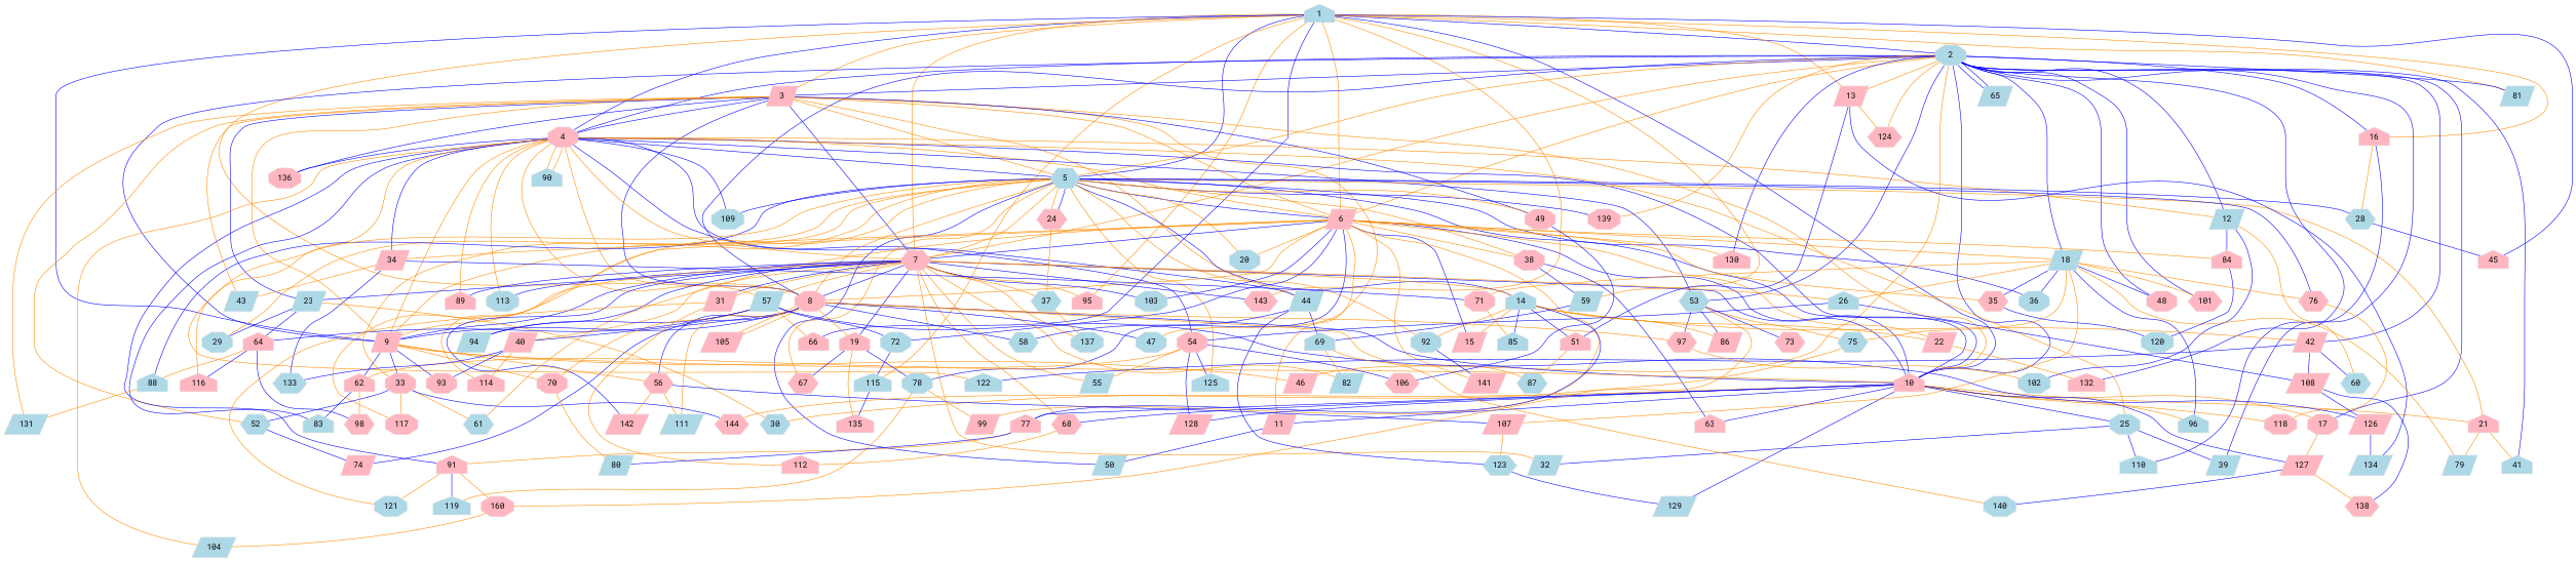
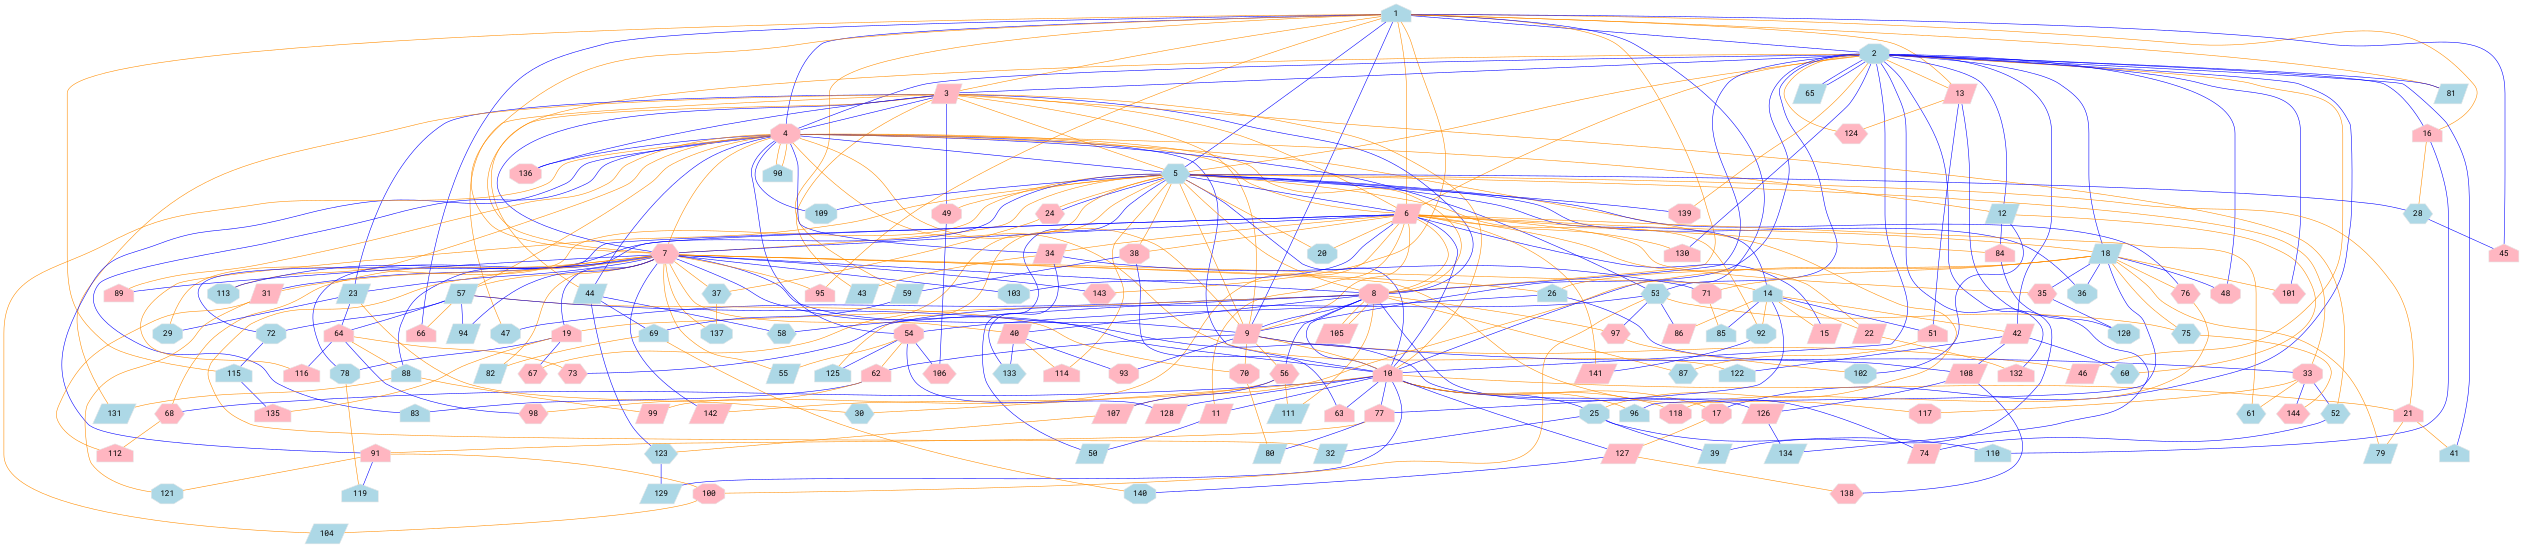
  graph {
    fontname="Roboto Mono"
    node [color=gray90 fillcolor=lightpink fontname="Roboto Mono" shape=parallelogram style=filled]
    edge [color=blue fontname="Roboto Mono"]
    1 [fillcolor=lightblue shape=house]
    2 [fillcolor=lightblue shape=octagon]
    3
    4 [shape=octagon]
    5 [fillcolor=lightblue shape=hexagon]
    6
    7 [shape=hexagon]
    8 [shape=octagon]
    9
    10 [shape=house]
    13
    16 [shape=house]
    45 [shape=house]
    59 [fillcolor=lightblue]
    66 [shape=house]
    81 [fillcolor=lightblue]
    95 [shape=house]
    115 [fillcolor=lightblue shape=house]
    143 [shape=hexagon]
    12 [fillcolor=lightblue]
    17 [shape=octagon]
    18 [fillcolor=lightblue]
    39 [fillcolor=lightblue]
    41 [fillcolor=lightblue shape=house]
    42
    46
    48 [shape=octagon]
    53 [fillcolor=lightblue shape=hexagon]
    65 [fillcolor=lightblue]
    101 [shape=hexagon]
    124 [shape=hexagon]
    130 [shape=house]
    132 [shape=house]
    139 [shape=octagon]
    23 [fillcolor=lightblue]
    43 [fillcolor=lightblue]
    44 [fillcolor=lightblue]
    47 [fillcolor=lightblue shape=octagon]
    49 [shape=octagon]
    52 [fillcolor=lightblue shape=hexagon]
    131 [fillcolor=lightblue]
    136 [shape=octagon]
    25 [fillcolor=lightblue shape=octagon]
    34
    54 [shape=octagon]
    57 [fillcolor=lightblue]
    83 [fillcolor=lightblue shape=house]
    89 [shape=house]
    90 [fillcolor=lightblue shape=house]
    91 [shape=house]
    104 [fillcolor=lightblue]
    109 [fillcolor=lightblue shape=octagon]
    113 [fillcolor=lightblue shape=octagon]
    122 [fillcolor=lightblue shape=house]
    14 [fillcolor=lightblue shape=house]
    20 [fillcolor=lightblue shape=octagon]
    21 [shape=house]
    24 [shape=hexagon]
    28 [fillcolor=lightblue shape=hexagon]
    29 [fillcolor=lightblue shape=octagon]
    33 [shape=octagon]
    36 [fillcolor=lightblue shape=octagon]
    38 [shape=octagon]
    50 [fillcolor=lightblue]
    67 [shape=hexagon]
    76 [shape=hexagon]
    88 [fillcolor=lightblue shape=house]
    92 [fillcolor=lightblue shape=octagon]
    114 [shape=house]
    116 [shape=house]
    125 [fillcolor=lightblue shape=house]
    11
    15
    22
    35 [shape=hexagon]
    61 [fillcolor=lightblue shape=hexagon]
    72 [fillcolor=lightblue shape=octagon]
    78 [fillcolor=lightblue shape=octagon]
    84 [shape=house]
    99
    103 [fillcolor=lightblue shape=octagon]
    141
    19 [shape=house]
    26 [fillcolor=lightblue shape=house]
    31
    32 [fillcolor=lightblue]
    37 [fillcolor=lightblue shape=hexagon]
    40
    55 [fillcolor=lightblue]
    68 [shape=hexagon]
    82 [fillcolor=lightblue]
    94 [fillcolor=lightblue]
    117 [shape=octagon]
    137 [fillcolor=lightblue shape=octagon]
    142
    56 [shape=hexagon]
    58 [fillcolor=lightblue shape=hexagon]
    74
    87 [fillcolor=lightblue shape=hexagon]
    97 [shape=hexagon]
    105
    111 [fillcolor=lightblue]
    62 [shape=house]
    70 [shape=octagon]
    93 [shape=octagon]
    30 [fillcolor=lightblue shape=hexagon]
    63 [shape=house]
    77 [shape=house]
    96 [fillcolor=lightblue shape=house]
    118 [shape=octagon]
    127
    128
    129 [fillcolor=lightblue]
    51 [shape=house]
    134 [fillcolor=lightblue]
    110 [fillcolor=lightblue shape=house]
    69 [fillcolor=lightblue shape=house]
    135 [shape=house]
    60 [fillcolor=lightblue shape=hexagon]
    102 [fillcolor=lightblue shape=octagon]
    71 [shape=octagon]
    75 [fillcolor=lightblue shape=hexagon]
    79 [fillcolor=lightblue]
    107
    108
    86
    73 [shape=hexagon]
-   100 [shape=octagon label=160]
+   100 [shape=octagon]
    64 [shape=house]
    123 [fillcolor=lightblue shape=hexagon]
    106 [shape=hexagon]
    133 [fillcolor=lightblue shape=hexagon]
    126
    121 [fillcolor=lightblue shape=octagon]
    119 [fillcolor=lightblue shape=house]
    85 [fillcolor=lightblue shape=house]
    144 [shape=hexagon]
    120 [fillcolor=lightblue shape=octagon]
    112 [shape=house]
    98 [shape=hexagon]
    80 [fillcolor=lightblue]
    140 [fillcolor=lightblue shape=octagon]
    138 [shape=hexagon]
    1 -- 2
    1 -- 3 [color=darkorange]
    1 -- 4
    1 -- 5
    1 -- 6 [color=darkorange]
    1 -- 7 [color=darkorange]
    1 -- 8 [color=darkorange]
    1 -- 9
    1 -- 10
    1 -- 13 [color=darkorange]
    1 -- 16 [color=darkorange]
    1 -- 45
    1 -- 59 [color=darkorange]
    1 -- 66
    1 -- 81 [color=darkorange]
    1 -- 95 [color=darkorange]
    1 -- 115 [color=darkorange]
    1 -- 143 [color=darkorange]
    2 -- 3
    2 -- 4
    2 -- 5 [color=darkorange]
    2 -- 6 [color=darkorange]
    2 -- 7 [color=darkorange]
    2 -- 8
    2 -- 9
    2 -- 10
    2 -- 13 [color=darkorange]
    2 -- 16
    2 -- 81
    2 -- 12
    2 -- 17
    2 -- 18
    2 -- 39
    2 -- 41
    2 -- 42
    2 -- 46 [color=darkorange]
    2 -- 48
    2 -- 53
    2 -- 65
    2 -- 65
    2 -- 101
    2 -- 124 [color=darkorange]
    2 -- 130
    2 -- 132
    2 -- 139 [color=darkorange]
    3 -- 4
    3 -- 5 [color=darkorange]
    3 -- 6 [color=darkorange]
    3 -- 7
    3 -- 8
    3 -- 9 [color=darkorange]
    3 -- 10 [color=darkorange]
    3 -- 23
    3 -- 43 [color=darkorange]
    3 -- 44 [color=darkorange]
    3 -- 47 [color=darkorange]
    3 -- 49
    3 -- 52 [color=darkorange]
    3 -- 131 [color=darkorange]
    3 -- 136
    4 -- 5
    4 -- 6 [color=darkorange]
    4 -- 7 [color=darkorange]
    4 -- 8 [color=darkorange]
    4 -- 9 [color=darkorange]
    4 -- 10
    4 -- 12 [color=darkorange]
    4 -- 53
    4 -- 44
    4 -- 136
    4 -- 25 [color=darkorange]
    4 -- 34
    4 -- 54
    4 -- 57 [color=darkorange]
    4 -- 83
    4 -- 89 [color=darkorange]
    4 -- 90 [color=darkorange]
    4 -- 90 [color=darkorange]
    4 -- 91
    4 -- 104 [color=darkorange]
    4 -- 109
    4 -- 113 [color=darkorange]
    4 -- 122 [color=darkorange]
    5 -- 6
    5 -- 7 [color=darkorange]
    5 -- 8 [color=darkorange]
    5 -- 9 [color=darkorange]
    5 -- 10
    5 -- 139
    5 -- 49 [color=darkorange]
    5 -- 109
    5 -- 14
    5 -- 20 [color=darkorange]
    5 -- 21 [color=darkorange]
    5 -- 24 [color=darkorange]
    5 -- 24
    5 -- 28
    5 -- 29 [color=darkorange]
    5 -- 33 [color=darkorange]
    5 -- 36
    5 -- 38 [color=darkorange]
    5 -- 50
    5 -- 67 [color=darkorange]
    5 -- 76
    5 -- 88
    5 -- 92 [color=darkorange]
    5 -- 114 [color=darkorange]
    5 -- 116 [color=darkorange]
    5 -- 125 [color=darkorange]
    6 -- 7
    6 -- 8 [color=darkorange]
    6 -- 9 [color=darkorange]
    6 -- 10
    6 -- 18 [color=darkorange]
    6 -- 130 [color=darkorange]
    6 -- 34 [color=darkorange]
    6 -- 20 [color=darkorange]
    6 -- 38 [color=darkorange]
    6 -- 11 [color=darkorange]
    6 -- 15
    6 -- 22 [color=darkorange]
    6 -- 35 [color=darkorange]
    6 -- 61 [color=darkorange]
    6 -- 72
    6 -- 78
    6 -- 84 [color=darkorange]
    6 -- 99 [color=darkorange]
    6 -- 103
    6 -- 141 [color=darkorange]
    7 -- 8
    7 -- 9
    7 -- 10
    7 -- 95 [color=darkorange]
    7 -- 143
    7 -- 23
    7 -- 57 [color=darkorange]
    7 -- 89
    7 -- 113
    7 -- 14 [color=darkorange]
    7 -- 103
    7 -- 19
    7 -- 26 [color=darkorange]
    7 -- 31
    7 -- 31 [color=darkorange]
    7 -- 32 [color=darkorange]
    7 -- 37 [color=darkorange]
    7 -- 40 [color=darkorange]
    7 -- 55 [color=darkorange]
    7 -- 68 [color=darkorange]
    7 -- 82 [color=darkorange]
    7 -- 94
    7 -- 117 [color=darkorange]
    7 -- 137 [color=darkorange]
    7 -- 142
    8 -- 9
    8 -- 10
    8 -- 47
    8 -- 19 [color=darkorange]
    8 -- 40
    8 -- 56
    8 -- 58
    8 -- 74
    8 -- 87 [color=darkorange]
    8 -- 97 [color=darkorange]
    8 -- 105 [color=darkorange]
    8 -- 105 [color=darkorange]
    8 -- 111 [color=darkorange]
    9 -- 10 [color=darkorange]
    9 -- 46 [color=darkorange]
    9 -- 33
    9 -- 56 [color=darkorange]
    9 -- 62
    9 -- 70 [color=darkorange]
    9 -- 93
    10 -- 17 [color=darkorange]
    10 -- 25
    10 -- 21 [color=darkorange]
    10 -- 11
    10 -- 68
    10 -- 30 [color=darkorange]
    10 -- 63
    10 -- 77
    10 -- 96 [color=darkorange]
    10 -- 118 [color=darkorange]
    10 -- 127
    10 -- 128
    10 -- 129
    13 -- 124 [color=darkorange]
    13 -- 51
    13 -- 134
    16 -- 28 [color=darkorange]
    16 -- 110
    59 -- 69
    115 -- 135
    12 -- 84
    12 -- 60 [color=darkorange]
    12 -- 102
    17 -- 127 [color=darkorange]
    18 -- 48
    18 -- 101 [color=darkorange]
    18 -- 36
    18 -- 76 [color=darkorange]
    18 -- 35
    18 -- 26 [color=darkorange]
    18 -- 96
    18 -- 71 [color=darkorange]
    18 -- 75 [color=darkorange]
    18 -- 79 [color=darkorange]
    18 -- 107 [color=darkorange]
    42 -- 122
    42 -- 60
    42 -- 108
    53 -- 97
    53 -- 75 [color=darkorange]
    53 -- 86
    53 -- 73
    53 -- 100 [color=darkorange]
    23 -- 29
    23 -- 30 [color=darkorange]
    23 -- 64
    44 -- 58
    44 -- 69
    44 -- 123
    49 -- 106
    52 -- 74
    25 -- 39
    25 -- 32
    25 -- 110
    34 -- 43 [color=darkorange]
    34 -- 71
    34 -- 133
    54 -- 125
    54 -- 55 [color=darkorange]
    54 -- 62 [color=darkorange]
    54 -- 128
    54 -- 106
    57 -- 66 [color=darkorange]
    57 -- 72
    57 -- 94
    57 -- 70 [color=darkorange]
    57 -- 64
    57 -- 126
    91 -- 100 [color=darkorange]
    91 -- 121 [color=darkorange]
    91 -- 119
    14 -- 42 [color=darkorange]
    14 -- 92 [color=darkorange]
    14 -- 15 [color=darkorange]
    14 -- 22 [color=darkorange]
    14 -- 77
    14 -- 51
    14 -- 86 [color=darkorange]
    14 -- 85
    21 -- 41 [color=darkorange]
    21 -- 79 [color=darkorange]
    24 -- 37 [color=darkorange]
    28 -- 45
    33 -- 52
    33 -- 61 [color=darkorange]
    33 -- 117 [color=darkorange]
    33 -- 144
    38 -- 59
    38 -- 63
    76 -- 118 [color=darkorange]
    88 -- 131 [color=darkorange]
-   78 -- 99 [color=darkorange]
+   88 -- 99 [color=darkorange]
    92 -- 141
    11 -- 50
    22 -- 132 [color=darkorange]
    35 -- 120
    72 -- 115
    78 -- 119 [color=darkorange]
    84 -- 120
    19 -- 67
    19 -- 78
    19 -- 135 [color=darkorange]
    26 -- 54
    26 -- 108
    31 -- 121 [color=darkorange]
    31 -- 112 [color=darkorange]
    37 -- 137 [color=darkorange]
    40 -- 114 [color=darkorange]
    40 -- 93
    40 -- 133
    68 -- 112 [color=darkorange]
    56 -- 142 [color=darkorange]
    56 -- 111 [color=darkorange]
    56 -- 107
    97 -- 102 [color=darkorange]
    62 -- 83
    62 -- 98 [color=darkorange]
    70 -- 80 [color=darkorange]
    77 -- 91 [color=darkorange]
    77 -- 80
    127 -- 140
    127 -- 138 [color=darkorange]
    51 -- 87 [color=darkorange]
    69 -- 82 [color=darkorange]
    69 -- 140 [color=darkorange]
    71 -- 85 [color=darkorange]
    75 -- 144 [color=darkorange]
    107 -- 123 [color=darkorange]
    108 -- 126
    108 -- 138
    100 -- 104 [color=darkorange]
    64 -- 88 [color=darkorange]
    64 -- 116
+   64 -- 73 [color=darkorange]
    64 -- 98
    123 -- 129
    126 -- 134
  }
